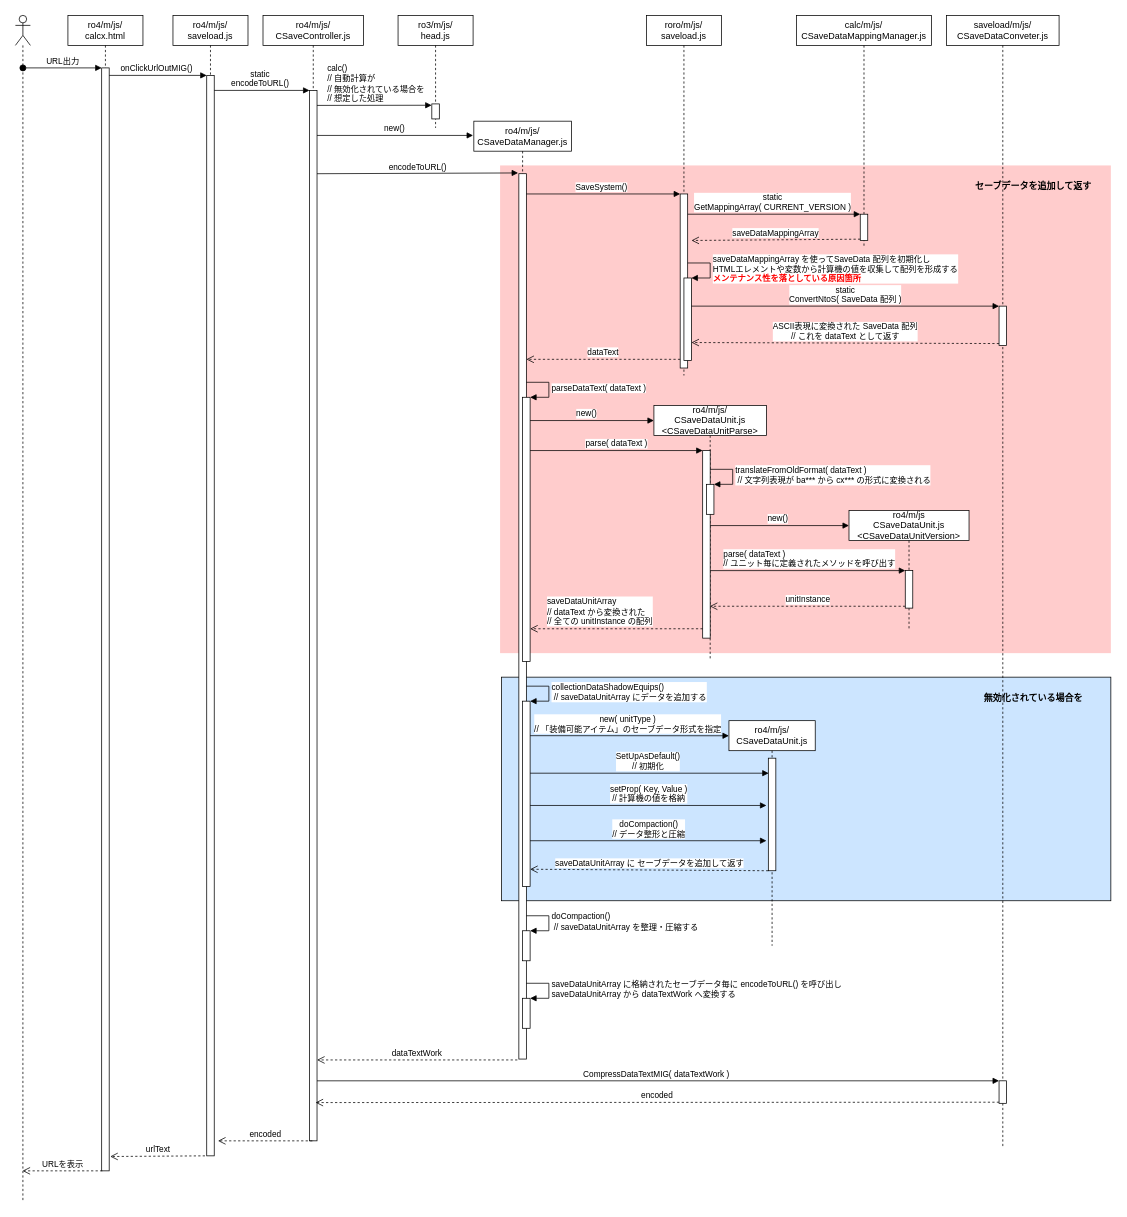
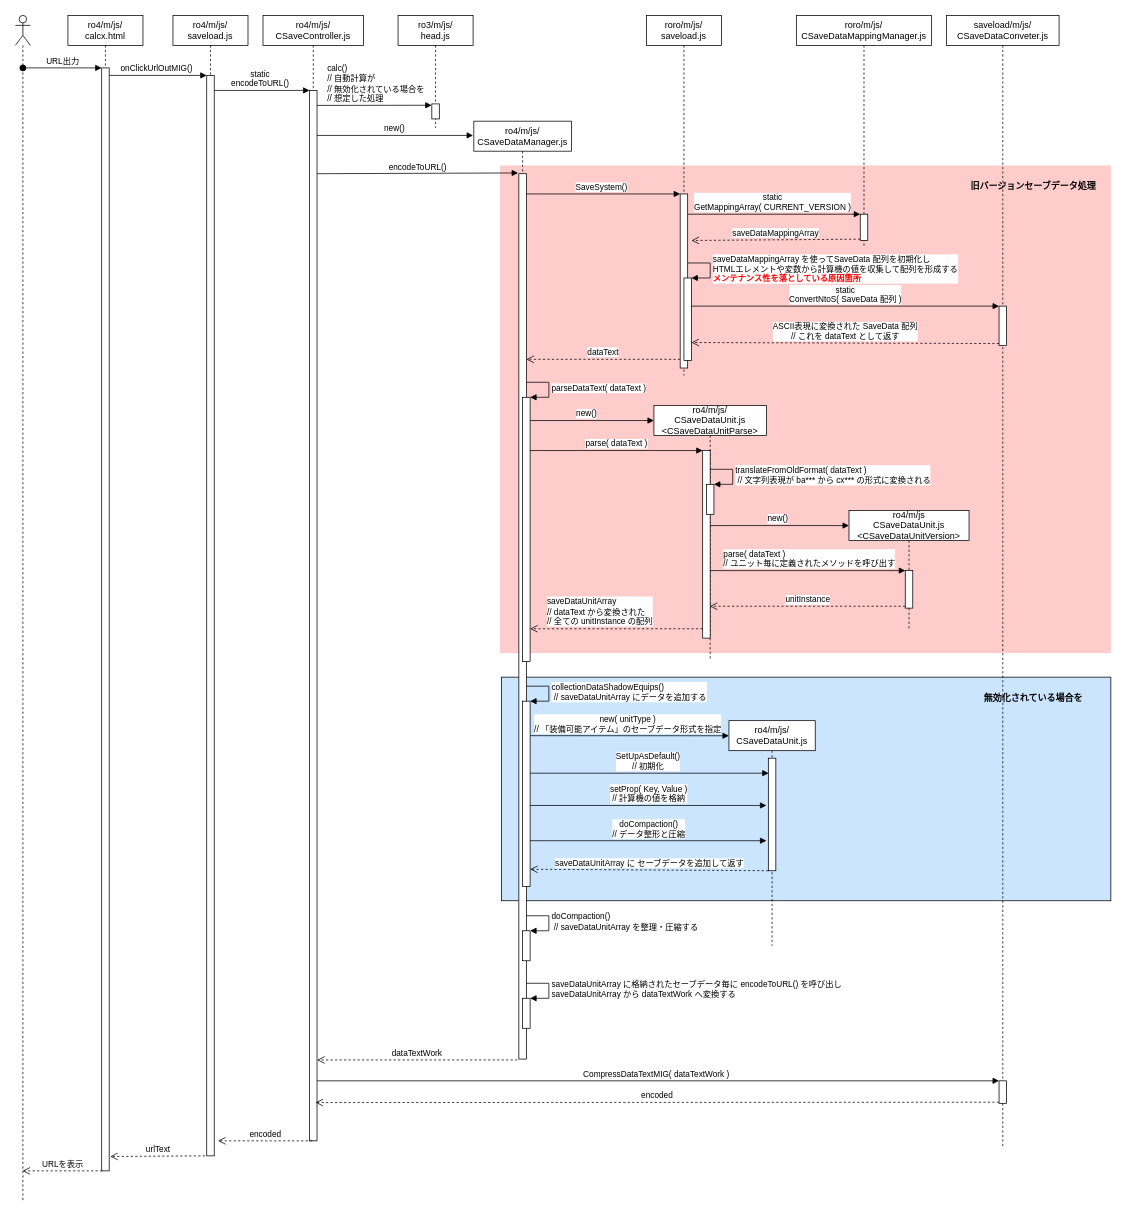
  <mxCell id="0" />
  <mxCell id="1" parent="0" />
  <mxCell id="2" value="" style="rounded=0;whiteSpace=wrap;html=1;fillColor=#CCE5FF;" vertex="1" parent="1"><mxGeometry x="668" y="902" width="812" height="298" as="geometry" /></mxCell>
  <mxCell id="3" value="" style="rounded=0;whiteSpace=wrap;html=1;fontColor=#FF0000;gradientColor=none;strokeColor=none;fillColor=#FFCCCC;" vertex="1" parent="1"><mxGeometry x="666" y="220" width="814" height="650" as="geometry" /></mxCell>
  <mxCell id="4" value="CompressDataTextMIG( dataTextWork )" style="html=1;verticalAlign=bottom;endArrow=block;entryX=0;entryY=0;" edge="1" target="54" parent="1" source="14"><mxGeometry relative="1" as="geometry"><mxPoint x="1120" y="1440" as="sourcePoint" /></mxGeometry></mxCell>
  <mxCell id="5" value="SetUpAsDefault()&lt;br&gt;// 初期化" style="html=1;verticalAlign=bottom;endArrow=block;entryX=0;entryY=0;" edge="1" parent="1"><mxGeometry relative="1" as="geometry"><mxPoint x="701" y="1030" as="sourcePoint" /><mxPoint x="1024" y="1030" as="targetPoint" /></mxGeometry></mxCell>
  <mxCell id="6" value="static&lt;br&gt;GetMappingArray( CURRENT_VERSION )" style="html=1;verticalAlign=bottom;endArrow=block;entryX=0;entryY=0;" edge="1" target="50" parent="1" source="30"><mxGeometry x="-0.002" relative="1" as="geometry"><mxPoint x="926" y="285" as="sourcePoint" /><mxPoint as="offset" /></mxGeometry></mxCell>
  <mxCell id="7" value="SaveSystem()" style="html=1;verticalAlign=bottom;endArrow=block;entryX=0;entryY=0;" edge="1" target="31" parent="1"><mxGeometry relative="1" as="geometry"><mxPoint x="695.5" y="258" as="sourcePoint" /><mxPoint as="offset" /></mxGeometry></mxCell>
  <mxCell id="8" value="static&lt;br&gt;encodeToURL()" style="html=1;verticalAlign=bottom;endArrow=block;entryX=0;entryY=0;" edge="1" target="17" parent="1" source="12"><mxGeometry relative="1" as="geometry"><mxPoint x="335" y="120" as="sourcePoint" /></mxGeometry></mxCell>
  <mxCell id="9" value="onClickUrlOutMIG()" style="html=1;verticalAlign=bottom;endArrow=block;entryX=0;entryY=0;movable=1;resizable=1;rotatable=1;deletable=1;editable=1;connectable=1;" edge="1" target="13" parent="1" source="10"><mxGeometry x="0.004" relative="1" as="geometry"><mxPoint x="205" y="100" as="sourcePoint" /><mxPoint as="offset" /></mxGeometry></mxCell>
  <mxCell id="10" value="ro4/m/js/&lt;br&gt;calcx.html" style="shape=umlLifeline;perimeter=lifelinePerimeter;whiteSpace=wrap;html=1;container=1;collapsible=0;recursiveResize=0;outlineConnect=0;" vertex="1" parent="1"><mxGeometry x="90" y="20" width="100" height="1540" as="geometry" /></mxCell>
  <mxCell id="11" value="" style="html=1;points=[];perimeter=orthogonalPerimeter;gradientColor=none;" vertex="1" parent="10"><mxGeometry x="45" y="70" width="10" height="1470" as="geometry" /></mxCell>
  <mxCell id="12" value="ro4/m/js/&lt;br&gt;saveload.js" style="shape=umlLifeline;perimeter=lifelinePerimeter;whiteSpace=wrap;html=1;container=1;collapsible=0;recursiveResize=0;outlineConnect=0;" vertex="1" parent="1"><mxGeometry x="230" y="20" width="100" height="1520" as="geometry" /></mxCell>
  <mxCell id="13" value="" style="html=1;points=[];perimeter=orthogonalPerimeter;" vertex="1" parent="12"><mxGeometry x="45" y="80" width="10" height="1440" as="geometry" /></mxCell>
  <mxCell id="14" value="ro4/m/js/&lt;br&gt;CSaveController.js" style="shape=umlLifeline;perimeter=lifelinePerimeter;whiteSpace=wrap;html=1;container=1;collapsible=0;recursiveResize=0;outlineConnect=0;" vertex="1" parent="1"><mxGeometry x="350" y="20" width="134" height="1500" as="geometry" /></mxCell>
  <mxCell id="15" value="new()" style="html=1;verticalAlign=bottom;endArrow=block;" edge="1" parent="14"><mxGeometry width="80" relative="1" as="geometry"><mxPoint x="70" y="160" as="sourcePoint" /><mxPoint x="280" y="160" as="targetPoint" /></mxGeometry></mxCell>
  <mxCell id="16" value="calc()&lt;br&gt;// 自動計算が&lt;br&gt;// 無効化されている場合を&lt;br&gt;// 想定した処理" style="html=1;verticalAlign=bottom;endArrow=block;entryX=-0.022;entryY=0.089;entryDx=0;entryDy=0;entryPerimeter=0;align=left;" edge="1" parent="14" target="46"><mxGeometry x="-0.814" width="80" relative="1" as="geometry"><mxPoint x="70" y="120" as="sourcePoint" /><mxPoint x="150" y="120" as="targetPoint" /><mxPoint as="offset" /></mxGeometry></mxCell>
  <mxCell id="17" value="" style="html=1;points=[];perimeter=orthogonalPerimeter;" vertex="1" parent="14"><mxGeometry x="62" y="100" width="10" height="1400" as="geometry" /></mxCell>
  <mxCell id="18" value="ro4/m/js/&lt;br&gt;CSaveDataManager.js" style="shape=umlLifeline;perimeter=lifelinePerimeter;whiteSpace=wrap;html=1;container=1;collapsible=0;recursiveResize=0;outlineConnect=0;" vertex="1" parent="1"><mxGeometry x="631" y="161" width="130" height="1250" as="geometry" /></mxCell>
  <mxCell id="19" value="new( unitType )&lt;br&gt;// 「装備可能アイテム」のセーブデータ形式を指定" style="html=1;verticalAlign=bottom;endArrow=block;entryX=0;entryY=0.067;entryDx=0;entryDy=0;entryPerimeter=0;" edge="1" parent="18" target="60"><mxGeometry width="80" relative="1" as="geometry"><mxPoint x="70" y="819" as="sourcePoint" /><mxPoint x="150" y="819" as="targetPoint" /><mxPoint as="offset" /></mxGeometry></mxCell>
  <mxCell id="20" value="new()" style="html=1;verticalAlign=bottom;endArrow=block;" edge="1" parent="18"><mxGeometry x="-0.059" width="80" relative="1" as="geometry"><mxPoint x="70" y="399" as="sourcePoint" /><mxPoint x="240" y="399" as="targetPoint" /><mxPoint as="offset" /></mxGeometry></mxCell>
  <mxCell id="21" value="" style="html=1;points=[];perimeter=orthogonalPerimeter;gradientColor=none;" vertex="1" parent="18"><mxGeometry x="60" y="70" width="10" height="1180" as="geometry" /></mxCell>
  <mxCell id="22" value="" style="html=1;points=[];perimeter=orthogonalPerimeter;gradientColor=none;" vertex="1" parent="18"><mxGeometry x="65" y="368" width="10" height="352" as="geometry" /></mxCell>
  <mxCell id="23" value="parseDataText( dataText )" style="edgeStyle=orthogonalEdgeStyle;html=1;align=left;spacingLeft=2;endArrow=block;rounded=0;entryX=1;entryY=0;" edge="1" target="22" parent="18"><mxGeometry relative="1" as="geometry"><mxPoint x="70" y="348" as="sourcePoint" /><Array as="points"><mxPoint x="100" y="348" /></Array></mxGeometry></mxCell>
  <mxCell id="24" value="" style="html=1;points=[];perimeter=orthogonalPerimeter;gradientColor=none;" vertex="1" parent="18"><mxGeometry x="65" y="773" width="10" height="247" as="geometry" /></mxCell>
  <mxCell id="25" value="collectionDataShadowEquips()&lt;br&gt;&amp;nbsp;// saveDataUnitArray にデータを追加する" style="edgeStyle=orthogonalEdgeStyle;html=1;align=left;spacingLeft=2;endArrow=block;rounded=0;entryX=1;entryY=0;" edge="1" target="24" parent="18"><mxGeometry relative="1" as="geometry"><mxPoint x="70" y="753" as="sourcePoint" /><Array as="points"><mxPoint x="100" y="753" /></Array></mxGeometry></mxCell>
  <mxCell id="26" value="" style="html=1;points=[];perimeter=orthogonalPerimeter;gradientColor=none;" vertex="1" parent="18"><mxGeometry x="65" y="1079" width="10" height="40" as="geometry" /></mxCell>
  <mxCell id="27" value="doCompaction()&lt;br&gt;&amp;nbsp;// saveDataUnitArray を整理・圧縮する" style="edgeStyle=orthogonalEdgeStyle;html=1;align=left;spacingLeft=2;endArrow=block;rounded=0;entryX=1;entryY=0;" edge="1" target="26" parent="18"><mxGeometry relative="1" as="geometry"><mxPoint x="70" y="1059" as="sourcePoint" /><Array as="points"><mxPoint x="100" y="1059" /></Array></mxGeometry></mxCell>
  <mxCell id="28" value="" style="html=1;points=[];perimeter=orthogonalPerimeter;gradientColor=none;" vertex="1" parent="18"><mxGeometry x="65" y="1169" width="10" height="40" as="geometry" /></mxCell>
  <mxCell id="29" value="saveDataUnitArray に格納されたセーブデータ毎に encodeToURL() を呼び出し&lt;br&gt;saveDataUnitArray から dataTextWork へ変換する" style="edgeStyle=orthogonalEdgeStyle;html=1;align=left;spacingLeft=2;endArrow=block;rounded=0;entryX=1;entryY=0;" edge="1" target="28" parent="18"><mxGeometry relative="1" as="geometry"><mxPoint x="70" y="1149" as="sourcePoint" /><Array as="points"><mxPoint x="100" y="1149" /></Array></mxGeometry></mxCell>
  <mxCell id="30" value="roro/m/js/&lt;br&gt;saveload.js" style="shape=umlLifeline;perimeter=lifelinePerimeter;whiteSpace=wrap;html=1;container=1;collapsible=0;recursiveResize=0;outlineConnect=0;" vertex="1" parent="1"><mxGeometry x="861" y="20" width="100" height="480" as="geometry" /></mxCell>
  <mxCell id="31" value="" style="html=1;points=[];perimeter=orthogonalPerimeter;" vertex="1" parent="30"><mxGeometry x="45" y="238" width="10" height="232" as="geometry" /></mxCell>
  <mxCell id="32" value="" style="html=1;points=[];perimeter=orthogonalPerimeter;gradientColor=none;" vertex="1" parent="30"><mxGeometry x="50" y="350" width="10" height="110" as="geometry" /></mxCell>
  <mxCell id="33" value="saveDataMappingArray を使ってSaveData 配列を初期化し&lt;br&gt;HTMLエレメントや変数から計算機の値を収集して配列を形成する&lt;b&gt;&lt;font color=&quot;#ff0000&quot;&gt;&lt;br&gt;メンテナンス性を落としている原因箇所&lt;/font&gt;&lt;/b&gt;" style="edgeStyle=orthogonalEdgeStyle;html=1;align=left;spacingLeft=2;endArrow=block;rounded=0;entryX=1;entryY=0;" edge="1" target="32" parent="30"><mxGeometry relative="1" as="geometry"><mxPoint x="55" y="330" as="sourcePoint" /><Array as="points"><mxPoint x="85" y="330" /></Array></mxGeometry></mxCell>
  <mxCell id="34" value="ro4/m/js/&lt;br&gt;CSaveDataUnit.js&lt;br&gt;&amp;lt;CSaveDataUnitParse&amp;gt;" style="shape=umlLifeline;perimeter=lifelinePerimeter;whiteSpace=wrap;html=1;container=1;collapsible=0;recursiveResize=0;outlineConnect=0;" vertex="1" parent="1"><mxGeometry x="871" y="540" width="150" height="340" as="geometry" /></mxCell>
  <mxCell id="35" value="parse( dataText )&lt;br&gt;// ユニット毎に定義されたメソッドを呼び出す" style="html=1;verticalAlign=bottom;endArrow=block;entryX=0;entryY=0;align=left;" edge="1" target="58" parent="34"><mxGeometry x="-0.843" relative="1" as="geometry"><mxPoint x="70" y="220" as="sourcePoint" /><mxPoint as="offset" /></mxGeometry></mxCell>
  <mxCell id="36" value="new()" style="html=1;verticalAlign=bottom;endArrow=block;" edge="1" parent="34"><mxGeometry width="80" relative="1" as="geometry"><mxPoint x="70" y="160" as="sourcePoint" /><mxPoint x="260" y="160" as="targetPoint" /></mxGeometry></mxCell>
  <mxCell id="37" value="" style="html=1;points=[];perimeter=orthogonalPerimeter;gradientColor=none;" vertex="1" parent="34"><mxGeometry x="65" y="60" width="10" height="250" as="geometry" /></mxCell>
  <mxCell id="38" value="" style="html=1;points=[];perimeter=orthogonalPerimeter;gradientColor=none;" vertex="1" parent="34"><mxGeometry x="70" y="105" width="10" height="40" as="geometry" /></mxCell>
  <mxCell id="39" value="translateFromOldFormat( dataText )&lt;br&gt;&amp;nbsp;// 文字列表現が ba*** から cx*** の形式に変換される" style="edgeStyle=orthogonalEdgeStyle;html=1;align=left;spacingLeft=2;endArrow=block;rounded=0;entryX=1;entryY=0;" edge="1" target="38" parent="34"><mxGeometry x="0.013" relative="1" as="geometry"><mxPoint x="75" y="85" as="sourcePoint" /><Array as="points"><mxPoint x="105" y="85" /></Array><mxPoint as="offset" /></mxGeometry></mxCell>
  <mxCell id="40" value="dataText" style="html=1;verticalAlign=bottom;endArrow=open;dashed=1;endSize=8;exitX=0;exitY=0.95;" edge="1" source="31" parent="1" target="21"><mxGeometry relative="1" as="geometry"><mxPoint x="701" y="296" as="targetPoint" /><mxPoint as="offset" /></mxGeometry></mxCell>
  <mxCell id="41" value="parse( dataText )" style="html=1;verticalAlign=bottom;endArrow=block;entryX=0;entryY=0;" edge="1" target="37" parent="1" source="22"><mxGeometry relative="1" as="geometry"><mxPoint x="906" y="569" as="sourcePoint" /></mxGeometry></mxCell>
  <mxCell id="42" value="saveDataUnitArray&lt;br&gt;// dataText から変換された&lt;br&gt;// 全ての unitInstance の配列" style="html=1;verticalAlign=bottom;endArrow=open;dashed=1;endSize=8;exitX=0;exitY=0.95;align=left;" edge="1" source="37" parent="1" target="22"><mxGeometry x="0.815" relative="1" as="geometry"><mxPoint x="906" y="645" as="targetPoint" /><mxPoint as="offset" /></mxGeometry></mxCell>
  <mxCell id="43" value="" style="shape=umlLifeline;participant=umlActor;perimeter=lifelinePerimeter;whiteSpace=wrap;html=1;container=1;collapsible=0;recursiveResize=0;verticalAlign=top;spacingTop=36;outlineConnect=0;gradientColor=none;" vertex="1" parent="1"><mxGeometry x="20" y="20" width="20" height="1580" as="geometry" /></mxCell>
  <mxCell id="44" value="URL出力" style="html=1;verticalAlign=bottom;startArrow=oval;endArrow=block;startSize=8;" edge="1" target="11" parent="1"><mxGeometry relative="1" as="geometry"><mxPoint x="30" y="90" as="sourcePoint" /></mxGeometry></mxCell>
  <mxCell id="45" value="ro3/m/js/&lt;br&gt;head.js" style="shape=umlLifeline;perimeter=lifelinePerimeter;whiteSpace=wrap;html=1;container=1;collapsible=0;recursiveResize=0;outlineConnect=0;" vertex="1" parent="1"><mxGeometry x="530" y="20" width="100" height="150" as="geometry" /></mxCell>
  <mxCell id="46" value="" style="html=1;points=[];perimeter=orthogonalPerimeter;gradientColor=none;" vertex="1" parent="45"><mxGeometry x="45" y="118" width="10" height="20" as="geometry" /></mxCell>
  <mxCell id="47" value="encoded" style="html=1;verticalAlign=bottom;endArrow=open;dashed=1;endSize=8;exitX=0.382;exitY=1;exitDx=0;exitDy=0;exitPerimeter=0;" edge="1" source="17" parent="1"><mxGeometry relative="1" as="geometry"><mxPoint x="290" y="1520" as="targetPoint" /></mxGeometry></mxCell>
  <mxCell id="48" value="encodeToURL()" style="html=1;verticalAlign=bottom;endArrow=block;" edge="1" parent="1"><mxGeometry relative="1" as="geometry"><mxPoint x="422" y="231.014" as="sourcePoint" /><mxPoint x="690" y="230" as="targetPoint" /></mxGeometry></mxCell>
- <mxCell id="49" value="calc/m/js/&lt;br&gt;CSaveDataMappingManager.js" style="shape=umlLifeline;perimeter=lifelinePerimeter;whiteSpace=wrap;html=1;container=1;collapsible=0;recursiveResize=0;outlineConnect=0;gradientColor=none;" vertex="1" parent="1"><mxGeometry x="1061" y="20" width="180" height="310" as="geometry" /></mxCell>
+ <mxCell id="49" value="roro/m/js/&lt;br&gt;CSaveDataMappingManager.js" style="shape=umlLifeline;perimeter=lifelinePerimeter;whiteSpace=wrap;html=1;container=1;collapsible=0;recursiveResize=0;outlineConnect=0;gradientColor=none;" vertex="1" parent="1"><mxGeometry x="1061" y="20" width="180" height="310" as="geometry" /></mxCell>
  <mxCell id="50" value="" style="html=1;points=[];perimeter=orthogonalPerimeter;gradientColor=none;" vertex="1" parent="49"><mxGeometry x="85" y="265" width="10" height="35" as="geometry" /></mxCell>
  <mxCell id="51" value="saveDataMappingArray" style="html=1;verticalAlign=bottom;endArrow=open;dashed=1;endSize=8;exitX=0;exitY=0.95;" edge="1" source="50" parent="1"><mxGeometry x="0.002" relative="1" as="geometry"><mxPoint x="921" y="320" as="targetPoint" /><mxPoint as="offset" /></mxGeometry></mxCell>
  <mxCell id="52" value="saveload/m/js/&lt;br&gt;CSaveDataConveter.js" style="shape=umlLifeline;perimeter=lifelinePerimeter;whiteSpace=wrap;html=1;container=1;collapsible=0;recursiveResize=0;outlineConnect=0;gradientColor=none;" vertex="1" parent="1"><mxGeometry x="1261" y="20" width="150" height="1510" as="geometry" /></mxCell>
  <mxCell id="53" value="" style="html=1;points=[];perimeter=orthogonalPerimeter;gradientColor=none;" vertex="1" parent="52"><mxGeometry x="70" y="387.5" width="10" height="52.5" as="geometry" /></mxCell>
  <mxCell id="54" value="" style="html=1;points=[];perimeter=orthogonalPerimeter;gradientColor=none;" vertex="1" parent="52"><mxGeometry x="70" y="1420" width="10" height="30" as="geometry" /></mxCell>
  <mxCell id="55" value="static&lt;br&gt;ConvertNtoS( SaveData 配列 )" style="html=1;verticalAlign=bottom;endArrow=block;entryX=0;entryY=0;" edge="1" target="53" parent="1" source="32"><mxGeometry relative="1" as="geometry"><mxPoint x="861" y="405" as="sourcePoint" /></mxGeometry></mxCell>
  <mxCell id="56" value="ASCII表現に変換された SaveData 配列&lt;br&gt;// これを dataText として返す" style="html=1;verticalAlign=bottom;endArrow=open;dashed=1;endSize=8;exitX=0;exitY=0.95;entryX=1;entryY=0.782;entryDx=0;entryDy=0;entryPerimeter=0;" edge="1" source="53" parent="1" target="32"><mxGeometry relative="1" as="geometry"><mxPoint x="861" y="481" as="targetPoint" /></mxGeometry></mxCell>
  <mxCell id="57" value="ro4/m/js&lt;br&gt;CSaveDataUnit.js&lt;br&gt;&amp;lt;CSaveDataUnitVersion&amp;gt;" style="shape=umlLifeline;perimeter=lifelinePerimeter;whiteSpace=wrap;html=1;container=1;collapsible=0;recursiveResize=0;outlineConnect=0;gradientColor=none;" vertex="1" parent="1"><mxGeometry x="1131" y="680" width="160" height="160" as="geometry" /></mxCell>
  <mxCell id="58" value="" style="html=1;points=[];perimeter=orthogonalPerimeter;gradientColor=none;" vertex="1" parent="57"><mxGeometry x="75" y="80" width="10" height="50" as="geometry" /></mxCell>
  <mxCell id="59" value="unitInstance" style="html=1;verticalAlign=bottom;endArrow=open;dashed=1;endSize=8;exitX=0;exitY=0.95;" edge="1" source="58" parent="1"><mxGeometry relative="1" as="geometry"><mxPoint x="945.5" y="807.5" as="targetPoint" /></mxGeometry></mxCell>
  <mxCell id="60" value="ro4/m/js/&lt;br&gt;CSaveDataUnit.js" style="shape=umlLifeline;perimeter=lifelinePerimeter;whiteSpace=wrap;html=1;container=1;collapsible=0;recursiveResize=0;outlineConnect=0;gradientColor=none;" vertex="1" parent="1"><mxGeometry x="971" y="960" width="115" height="300" as="geometry" /></mxCell>
  <mxCell id="61" value="" style="html=1;points=[];perimeter=orthogonalPerimeter;gradientColor=none;" vertex="1" parent="60"><mxGeometry x="52.5" y="50" width="10" height="150" as="geometry" /></mxCell>
  <mxCell id="62" value="saveDataUnitArray に セーブデータを追加して返す" style="html=1;verticalAlign=bottom;endArrow=open;dashed=1;endSize=8;entryX=1;entryY=0.907;entryDx=0;entryDy=0;entryPerimeter=0;" edge="1" parent="60" target="24"><mxGeometry relative="1" as="geometry"><mxPoint x="52.5" y="200" as="sourcePoint" /><mxPoint x="-27.5" y="200" as="targetPoint" /></mxGeometry></mxCell>
  <mxCell id="63" value="setProp( Key, Value )&lt;br&gt;// 計算機の値を格納" style="html=1;verticalAlign=bottom;endArrow=block;" edge="1" parent="1"><mxGeometry width="80" relative="1" as="geometry"><mxPoint x="706" y="1073" as="sourcePoint" /><mxPoint x="1021" y="1073" as="targetPoint" /></mxGeometry></mxCell>
  <mxCell id="64" value="doCompaction()&lt;br&gt;// データ整形と圧縮" style="html=1;verticalAlign=bottom;endArrow=block;" edge="1" parent="1" source="24"><mxGeometry width="80" relative="1" as="geometry"><mxPoint x="941" y="1120" as="sourcePoint" /><mxPoint x="1021" y="1120" as="targetPoint" /></mxGeometry></mxCell>
  <mxCell id="65" value="dataTextWork" style="html=1;verticalAlign=bottom;endArrow=open;dashed=1;endSize=8;exitX=-0.2;exitY=1.001;exitDx=0;exitDy=0;exitPerimeter=0;" edge="1" source="21" parent="1" target="17"><mxGeometry relative="1" as="geometry"><mxPoint x="390" y="1412" as="targetPoint" /><mxPoint x="550" y="1079.3" as="sourcePoint" /></mxGeometry></mxCell>
  <mxCell id="66" value="urlText" style="html=1;verticalAlign=bottom;endArrow=open;dashed=1;endSize=8;exitX=-0.233;exitY=1;exitDx=0;exitDy=0;exitPerimeter=0;entryX=1.137;entryY=0.987;entryDx=0;entryDy=0;entryPerimeter=0;" edge="1" source="13" parent="1" target="11"><mxGeometry relative="1" as="geometry"><mxPoint x="150" y="1490" as="targetPoint" /></mxGeometry></mxCell>
  <mxCell id="67" value="encoded" style="html=1;verticalAlign=bottom;endArrow=open;dashed=1;endSize=8;exitX=0;exitY=0.95;" edge="1" source="54" parent="1"><mxGeometry relative="1" as="geometry"><mxPoint x="420" y="1469" as="targetPoint" /></mxGeometry></mxCell>
  <mxCell id="68" value="URLを表示" style="html=1;verticalAlign=bottom;endArrow=open;dashed=1;endSize=8;exitX=0.084;exitY=1;exitDx=0;exitDy=0;exitPerimeter=0;" edge="1" parent="1" source="11" target="43"><mxGeometry relative="1" as="geometry"><mxPoint x="130" y="1560" as="sourcePoint" /><mxPoint x="50" y="1560" as="targetPoint" /></mxGeometry></mxCell>
- <mxCell id="69" value="セーブデータを追加して返す" style="text;html=1;strokeColor=none;fillColor=none;align=center;verticalAlign=middle;whiteSpace=wrap;rounded=0;fontStyle=1" vertex="1" parent="1"><mxGeometry x="1274" y="233" width="206" height="30" as="geometry" /></mxCell>
+ <mxCell id="69" value="旧バージョンセーブデータ処理" style="text;html=1;strokeColor=none;fillColor=none;align=center;verticalAlign=middle;whiteSpace=wrap;rounded=0;fontStyle=1" vertex="1" parent="1"><mxGeometry x="1274" y="233" width="206" height="30" as="geometry" /></mxCell>
  <mxCell id="70" value="無効化されている場合を" style="text;html=1;strokeColor=none;fillColor=none;align=center;verticalAlign=middle;whiteSpace=wrap;rounded=0;fontStyle=1" vertex="1" parent="1"><mxGeometry x="1274" y="915" width="206" height="30" as="geometry" /></mxCell>
